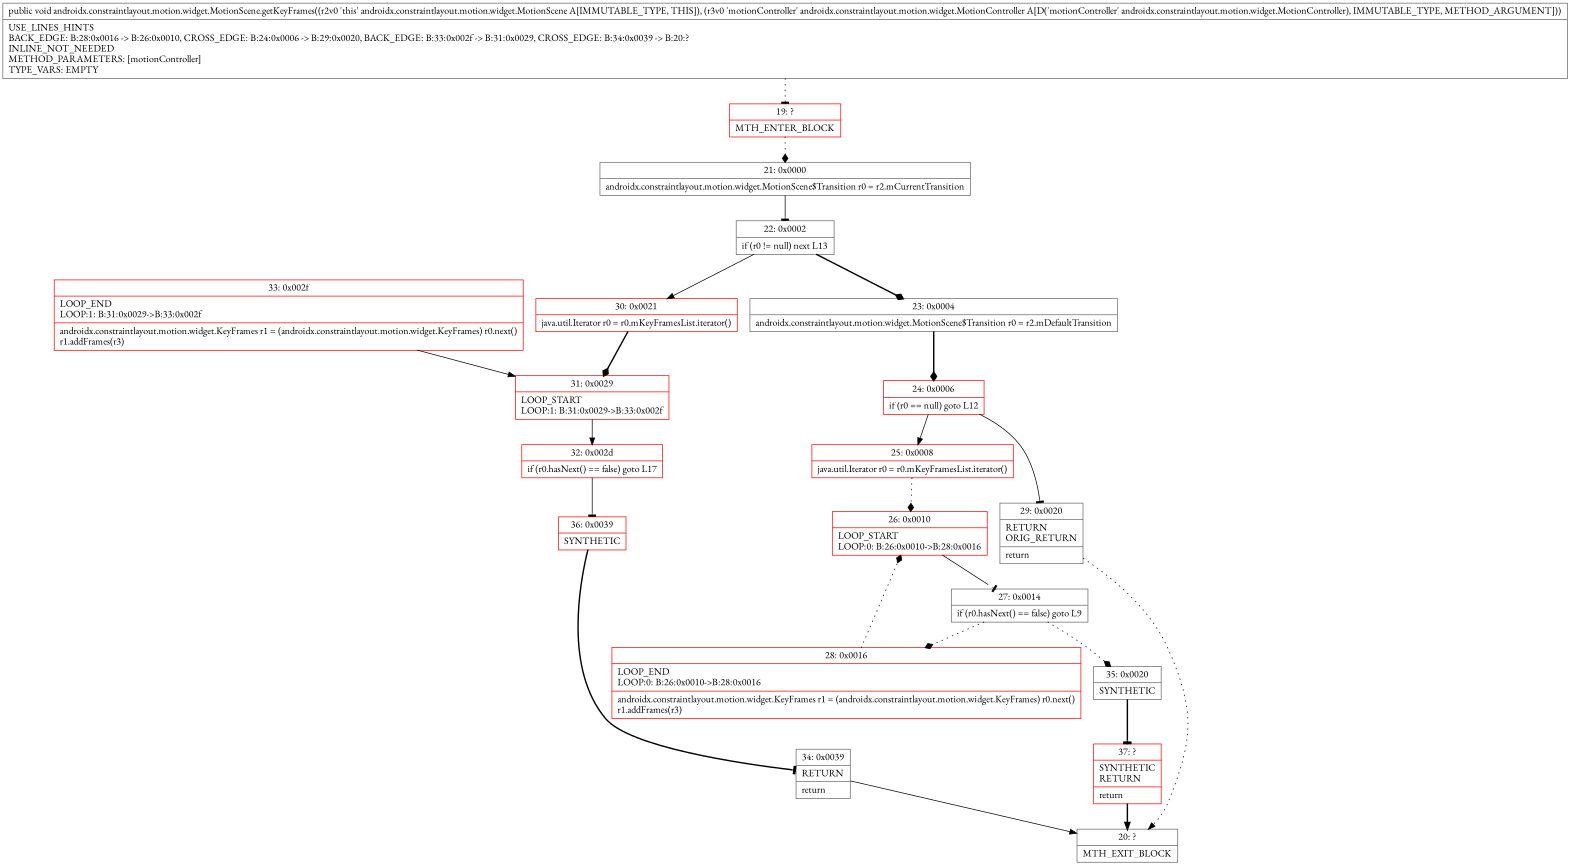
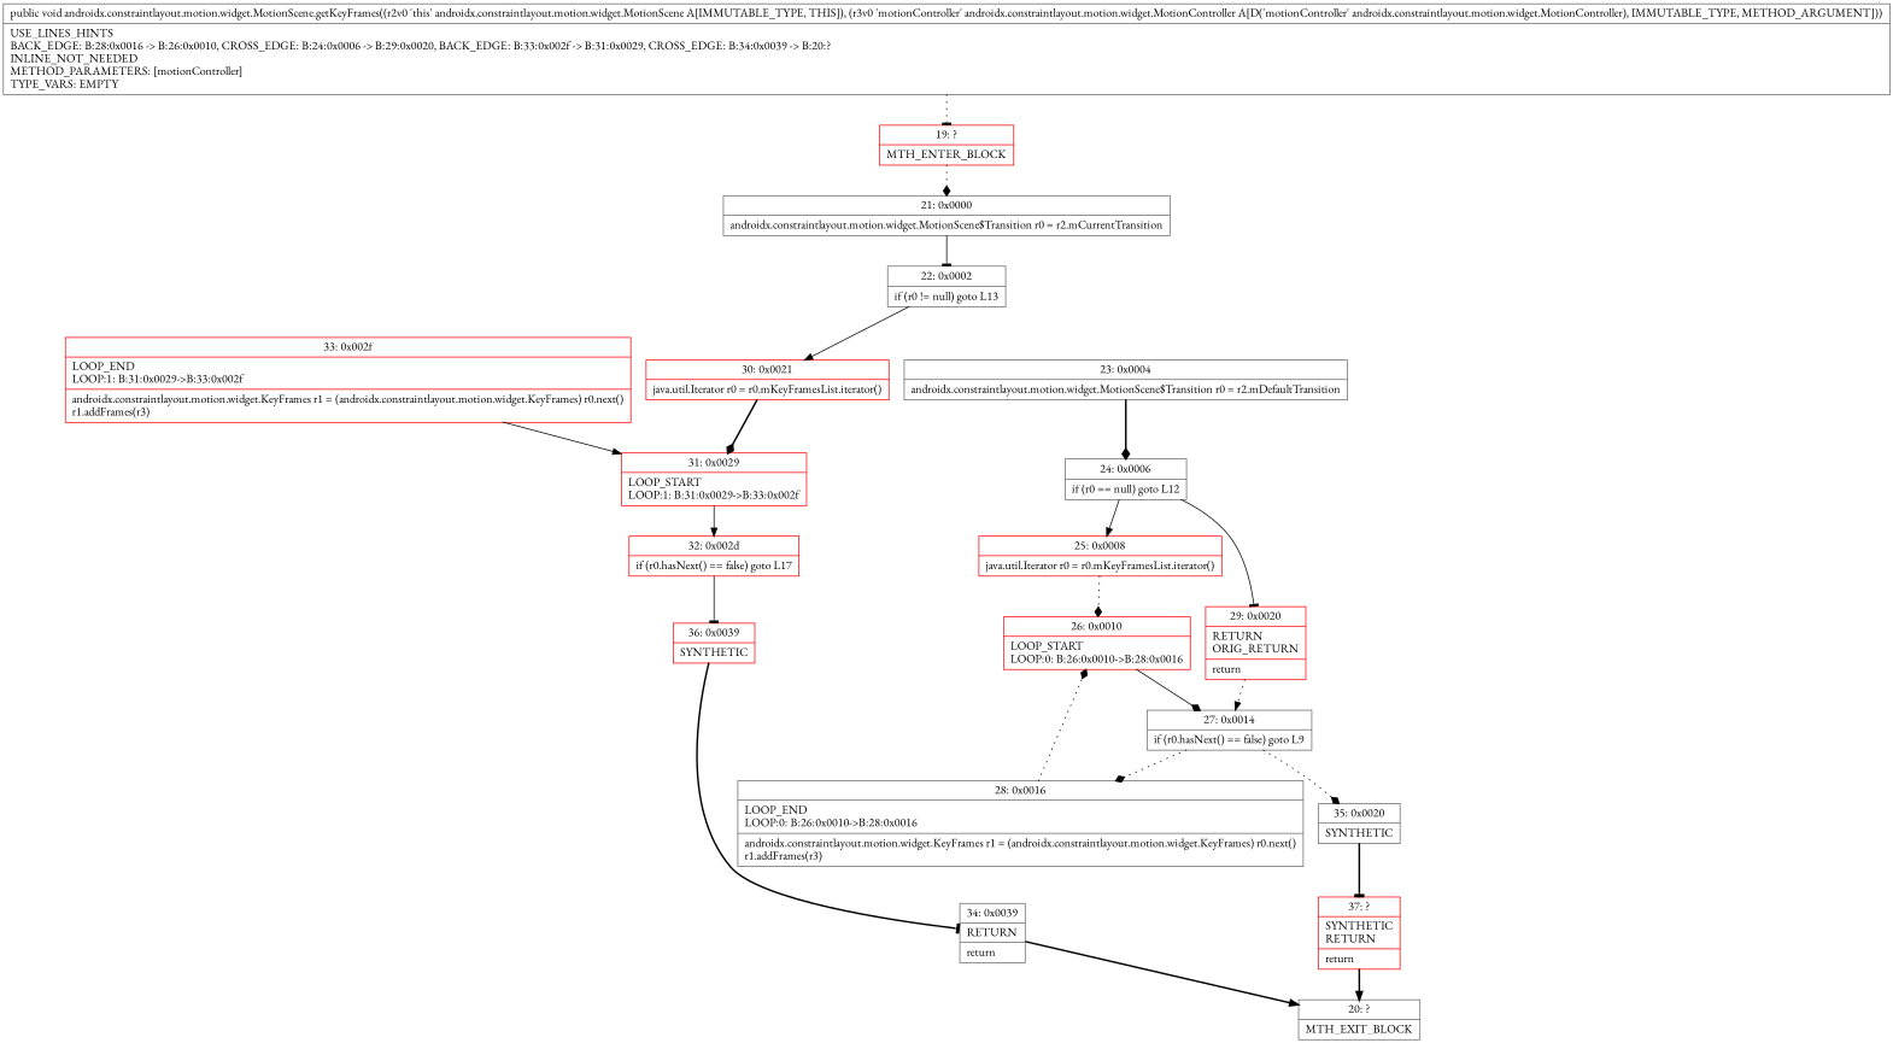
  digraph {
    fontname="EB Garamond"
    node [color=red fontname="EB Garamond" shape=record]
    edge [arrowhead=diamond fontname="EB Garamond" style=solid]
    n1 [label="{19\:\ ?|MTH_ENTER_BLOCK\l}"]
    n2 [color=gray40 label="{21\:\ 0x0000|androidx.constraintlayout.motion.widget.MotionScene$Transition r0 = r2.mCurrentTransition\l}"]
-   n3 [color=gray40 label="{22\:\ 0x0002|if (r0 != null) next L13\l}"]
+   n3 [color=gray40 label="{22\:\ 0x0002|if (r0 != null) goto L13\l}"]
    n4 [color=gray40 label="{23\:\ 0x0004|androidx.constraintlayout.motion.widget.MotionScene$Transition r0 = r2.mDefaultTransition\l}"]
    n5 [label="{30\:\ 0x0021|java.util.Iterator r0 = r0.mKeyFramesList.iterator()\l}"]
-   n6 [label="{24\:\ 0x0006|if (r0 == null) goto L12\l}"]
+   n6 [color=gray40 label="{24\:\ 0x0006|if (r0 == null) goto L12\l}"]
    n7 [label="{31\:\ 0x0029|LOOP_START\lLOOP:1: B:31:0x0029\-\>B:33:0x002f\l}"]
    n8 [label="{25\:\ 0x0008|java.util.Iterator r0 = r0.mKeyFramesList.iterator()\l}"]
-   n9 [color=gray40 label="{29\:\ 0x0020|RETURN\lORIG_RETURN\l|return\l}"]
+   n9 [label="{29\:\ 0x0020|RETURN\lORIG_RETURN\l|return\l}"]
    n10 [label="{26\:\ 0x0010|LOOP_START\lLOOP:0: B:26:0x0010\-\>B:28:0x0016\l}"]
    n11 [color=gray40 label="{20\:\ ?|MTH_EXIT_BLOCK\l}"]
    n12 [color=gray40 label="{27\:\ 0x0014|if (r0.hasNext() == false) goto L9\l}"]
-   n13 [label="{28\:\ 0x0016|LOOP_END\lLOOP:0: B:26:0x0010\-\>B:28:0x0016\l|androidx.constraintlayout.motion.widget.KeyFrames r1 = (androidx.constraintlayout.motion.widget.KeyFrames) r0.next()\lr1.addFrames(r3)\l}"]
+   n13 [color=gray40 label="{28\:\ 0x0016|LOOP_END\lLOOP:0: B:26:0x0010\-\>B:28:0x0016\l|androidx.constraintlayout.motion.widget.KeyFrames r1 = (androidx.constraintlayout.motion.widget.KeyFrames) r0.next()\lr1.addFrames(r3)\l}"]
    n14 [color=gray40 label="{35\:\ 0x0020|SYNTHETIC\l}"]
    n15 [label="{37\:\ ?|SYNTHETIC\lRETURN\l|return\l}"]
    n16 [label="{32\:\ 0x002d|if (r0.hasNext() == false) goto L17\l}"]
    n17 [label="{36\:\ 0x0039|SYNTHETIC\l}"]
    n18 [label="{33\:\ 0x002f|LOOP_END\lLOOP:1: B:31:0x0029\-\>B:33:0x002f\l|androidx.constraintlayout.motion.widget.KeyFrames r1 = (androidx.constraintlayout.motion.widget.KeyFrames) r0.next()\lr1.addFrames(r3)\l}"]
    n19 [color=gray40 label="{34\:\ 0x0039|RETURN\l|return\l}"]
    n20 [color=gray40 label="{public void androidx.constraintlayout.motion.widget.MotionScene.getKeyFrames((r2v0 'this' androidx.constraintlayout.motion.widget.MotionScene A[IMMUTABLE_TYPE, THIS]), (r3v0 'motionController' androidx.constraintlayout.motion.widget.MotionController A[D('motionController' androidx.constraintlayout.motion.widget.MotionController), IMMUTABLE_TYPE, METHOD_ARGUMENT]))  | USE_LINES_HINTS\lBACK_EDGE: B:28:0x0016 \-\> B:26:0x0010, CROSS_EDGE: B:24:0x0006 \-\> B:29:0x0020, BACK_EDGE: B:33:0x002f \-\> B:31:0x0029, CROSS_EDGE: B:34:0x0039 \-\> B:20:?\lINLINE_NOT_NEEDED\lMETHOD_PARAMETERS: [motionController]\lTYPE_VARS: EMPTY\l}"]
    n1 -> n2 [style=dotted]
    n2 -> n3 [arrowhead=tee]
-   n3 -> n4 [style=bold]
    n3 -> n5 [arrowhead=normal]
    n4 -> n6 [style=bold]
    n5 -> n7 [style=bold]
    n6 -> n8 [arrowhead=normal]
    n6 -> n9 [arrowhead=tee]
    n7 -> n16 [arrowhead=normal]
    n8 -> n10 [style=dotted]
-   n9 -> n11 [arrowhead=normal style=dotted]
-   n10 -> n12 [arrowhead=tee]
+   n9 -> n12 [arrowhead=normal style=dotted]
+   n10 -> n12
    n12 -> n13 [style=dotted]
    n12 -> n14 [style=dotted]
    n13 -> n10 [style=dotted]
    n14 -> n15 [arrowhead=tee style=bold]
    n15 -> n11 [arrowhead=normal style=bold]
    n16 -> n17 [arrowhead=tee]
    n17 -> n19 [arrowhead=tee style=bold]
    n18 -> n7 [arrowhead=normal]
-   n19 -> n11 [arrowhead=normal]
+   n19 -> n11 [arrowhead=normal style=bold]
    n20 -> n1 [arrowhead=tee style=dotted]
  }
